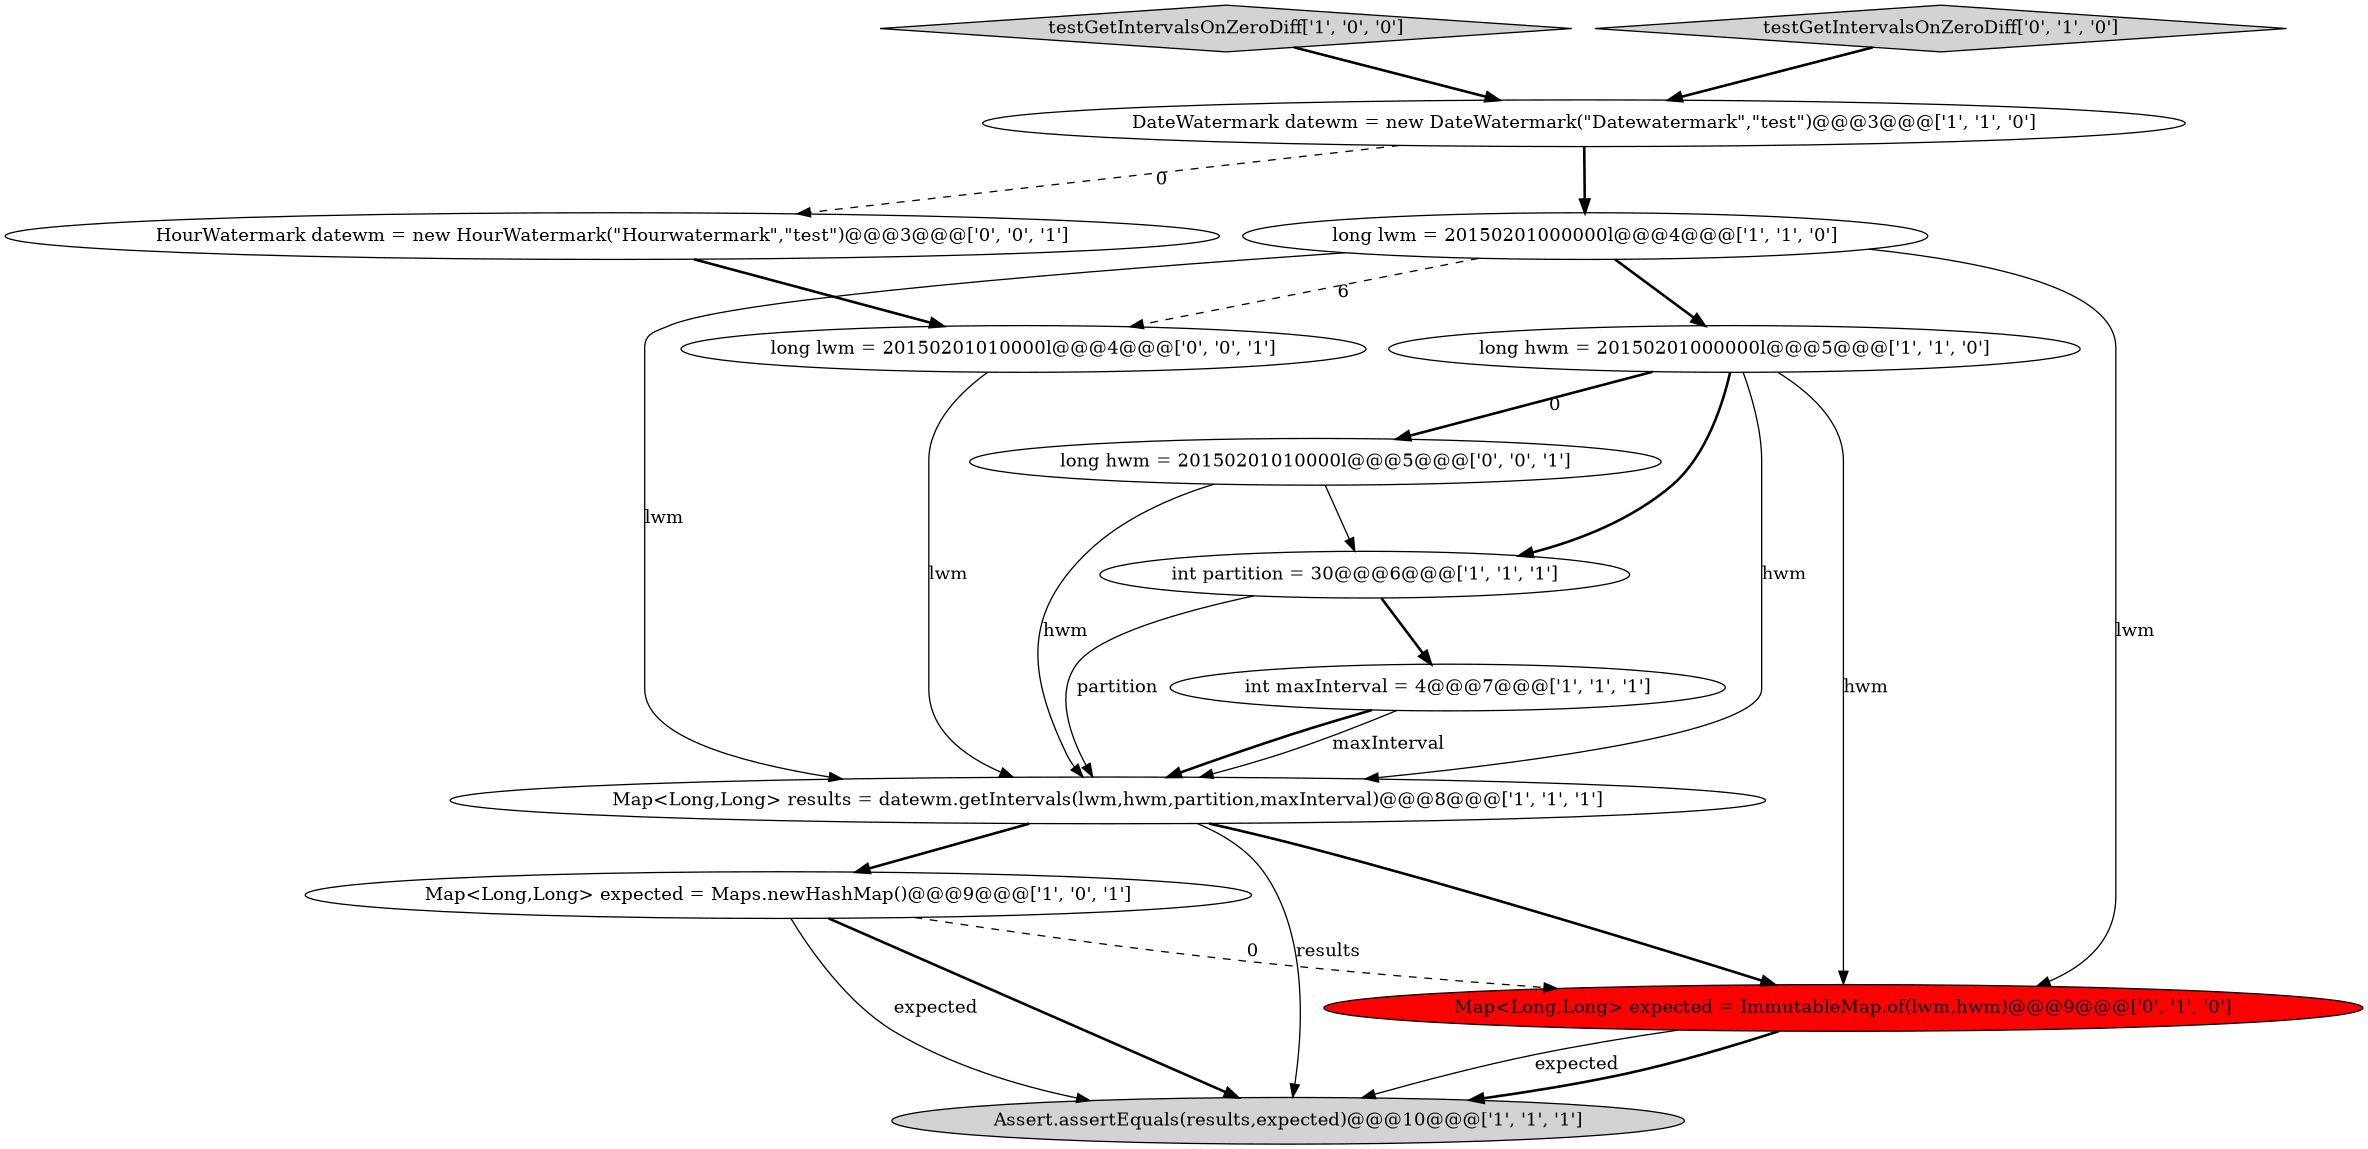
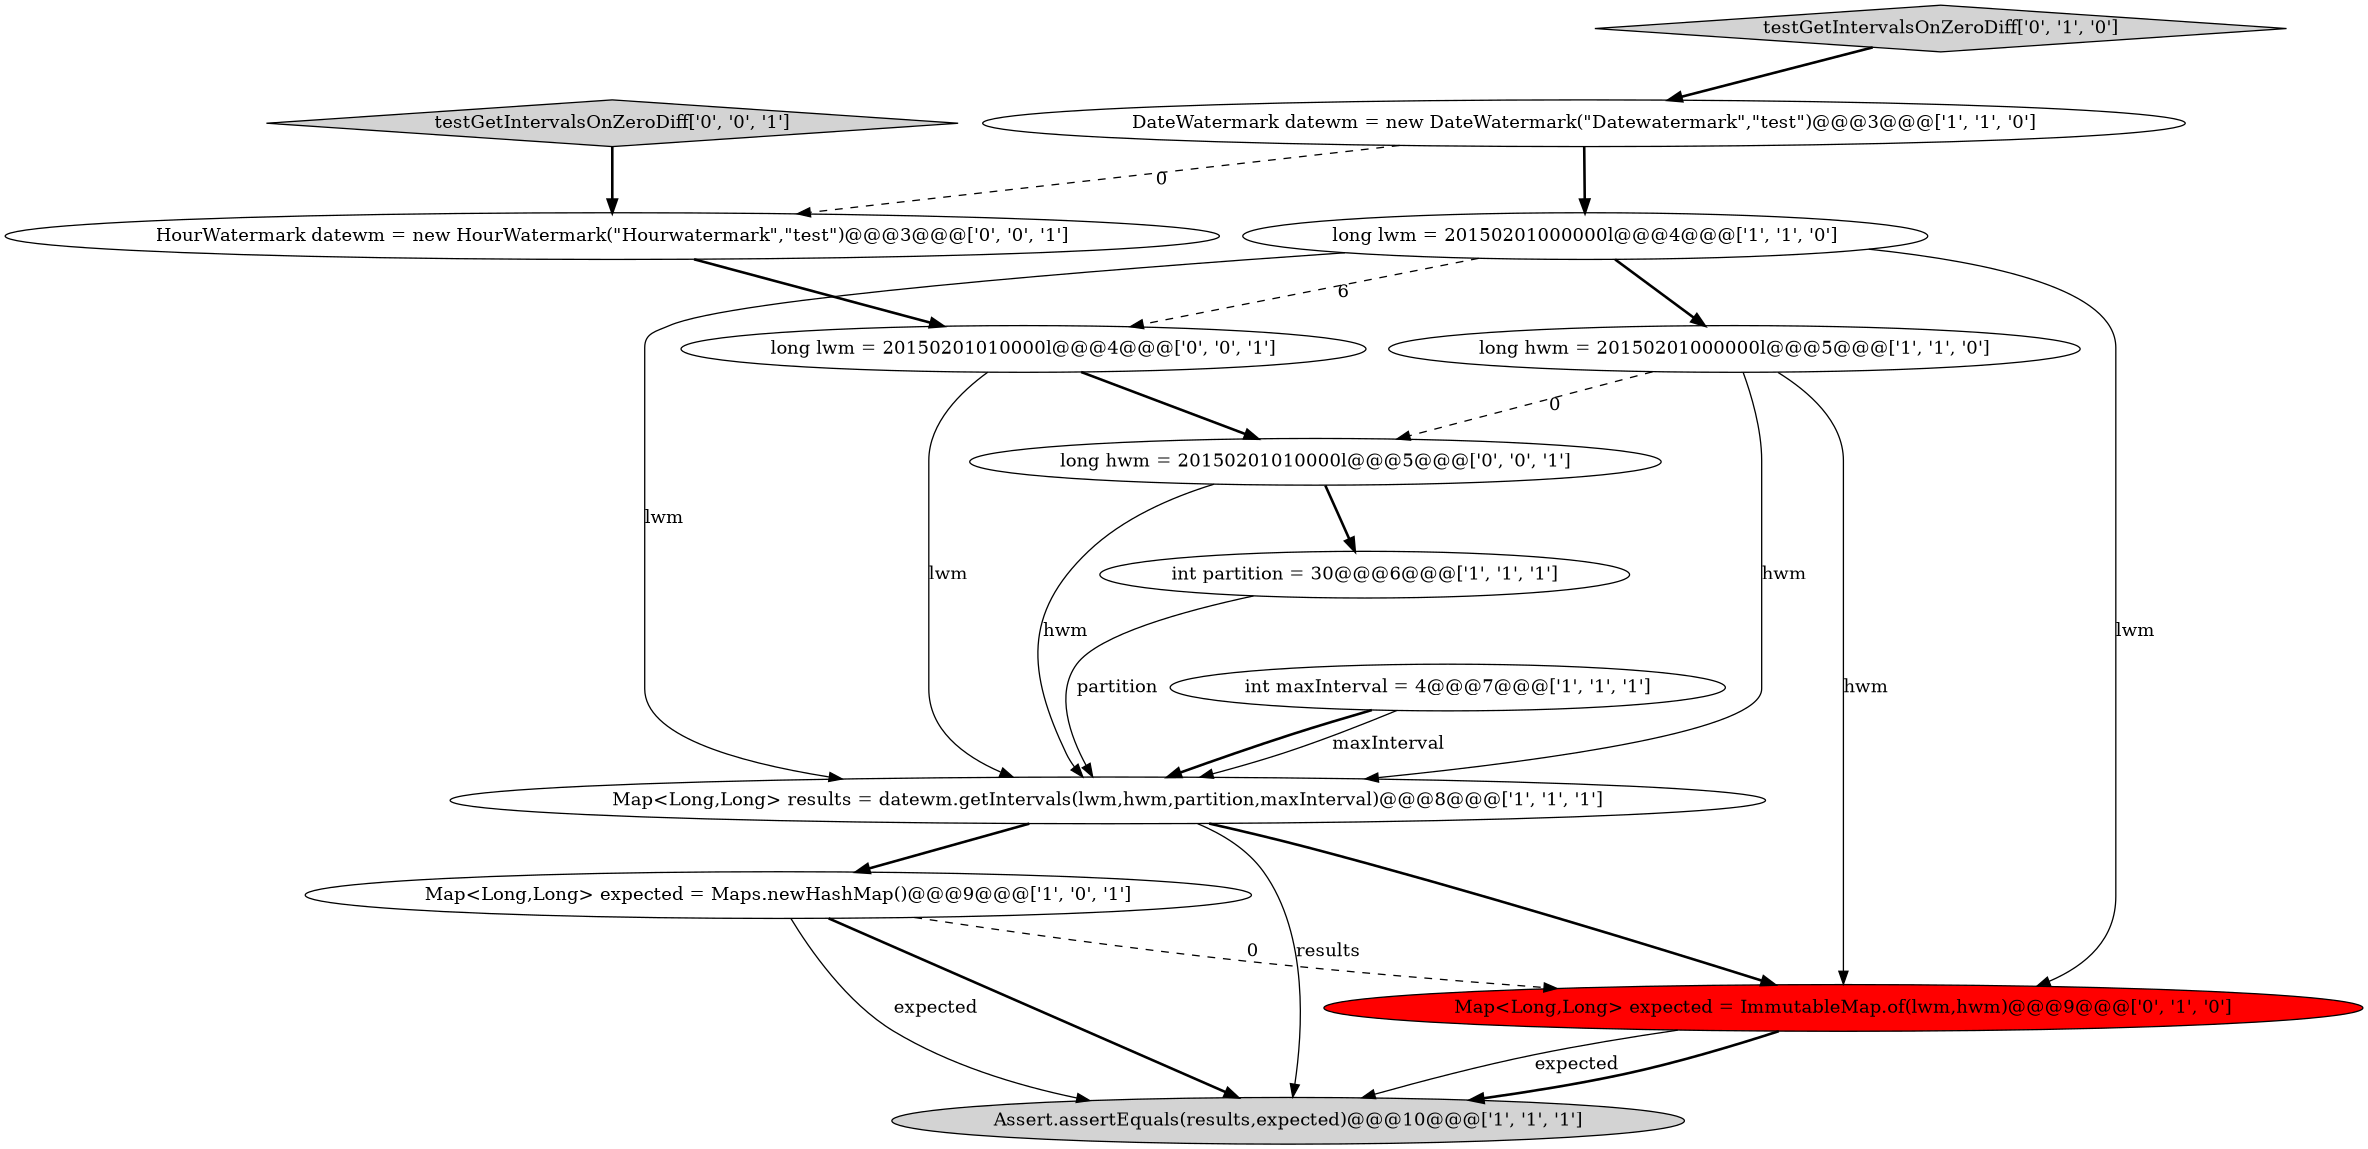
  digraph {
    node [fillcolor=white shape=ellipse style=filled]
    edge [style=bold]
-   n1 [fillcolor=lightgray label="testGetIntervalsOnZeroDiff['1', '0', '0']" shape=diamond]
    n2 [label="DateWatermark datewm = new DateWatermark(\"Datewatermark\",\"test\")@@@3@@@['1', '1', '0']"]
    n3 [label="long lwm = 20150201000000l@@@4@@@['1', '1', '0']"]
    n4 [label="HourWatermark datewm = new HourWatermark(\"Hourwatermark\",\"test\")@@@3@@@['0', '0', '1']"]
    n5 [label="Map<Long,Long> results = datewm.getIntervals(lwm,hwm,partition,maxInterval)@@@8@@@['1', '1', '1']"]
    n6 [label="long lwm = 20150201010000l@@@4@@@['0', '0', '1']"]
    n7 [fillcolor=red label="Map<Long,Long> expected = ImmutableMap.of(lwm,hwm)@@@9@@@['0', '1', '0']"]
    n8 [label="long hwm = 20150201000000l@@@5@@@['1', '1', '0']"]
    n9 [fillcolor=lightgray label="Assert.assertEquals(results,expected)@@@10@@@['1', '1', '1']"]
    n10 [label="Map<Long,Long> expected = Maps.newHashMap()@@@9@@@['1', '0', '1']"]
    n11 [label="long hwm = 20150201010000l@@@5@@@['0', '0', '1']"]
    n12 [label="int partition = 30@@@6@@@['1', '1', '1']"]
    n13 [fillcolor=lightgray label="testGetIntervalsOnZeroDiff['0', '1', '0']" shape=diamond]
    n14 [label="int maxInterval = 4@@@7@@@['1', '1', '1']"]
-   n1 -> n2
+   n15 [fillcolor=lightgray label="testGetIntervalsOnZeroDiff['0', '0', '1']" shape=diamond]
    n2 -> n3
    n2 -> n4 [label=0 style=dashed]
    n3 -> n5 [label=lwm style=solid]
    n3 -> n6 [label=6 style=dashed]
    n3 -> n7 [label=lwm style=solid]
    n3 -> n8
    n4 -> n6
    n5 -> n7
    n5 -> n9 [label=results style=solid]
    n5 -> n10
    n6 -> n5 [label=lwm style=solid]
+   n6 -> n11
    n7 -> n9
    n7 -> n9 [label=expected style=solid]
    n8 -> n5 [label=hwm style=solid]
    n8 -> n7 [label=hwm style=solid]
-   n8 -> n11 [label=0]
-   n8 -> n12
+   n8 -> n11 [label=0 style=dashed]
    n10 -> n7 [label=0 style=dashed]
    n10 -> n9
    n10 -> n9 [label=expected style=solid]
    n11 -> n5 [label=hwm style=solid]
-   n11 -> n12 [style=solid]
+   n11 -> n12
    n12 -> n5 [label=partition style=solid]
-   n12 -> n14
    n13 -> n2
    n14 -> n5
    n14 -> n5 [label=maxInterval style=solid]
+   n15 -> n4
  }
